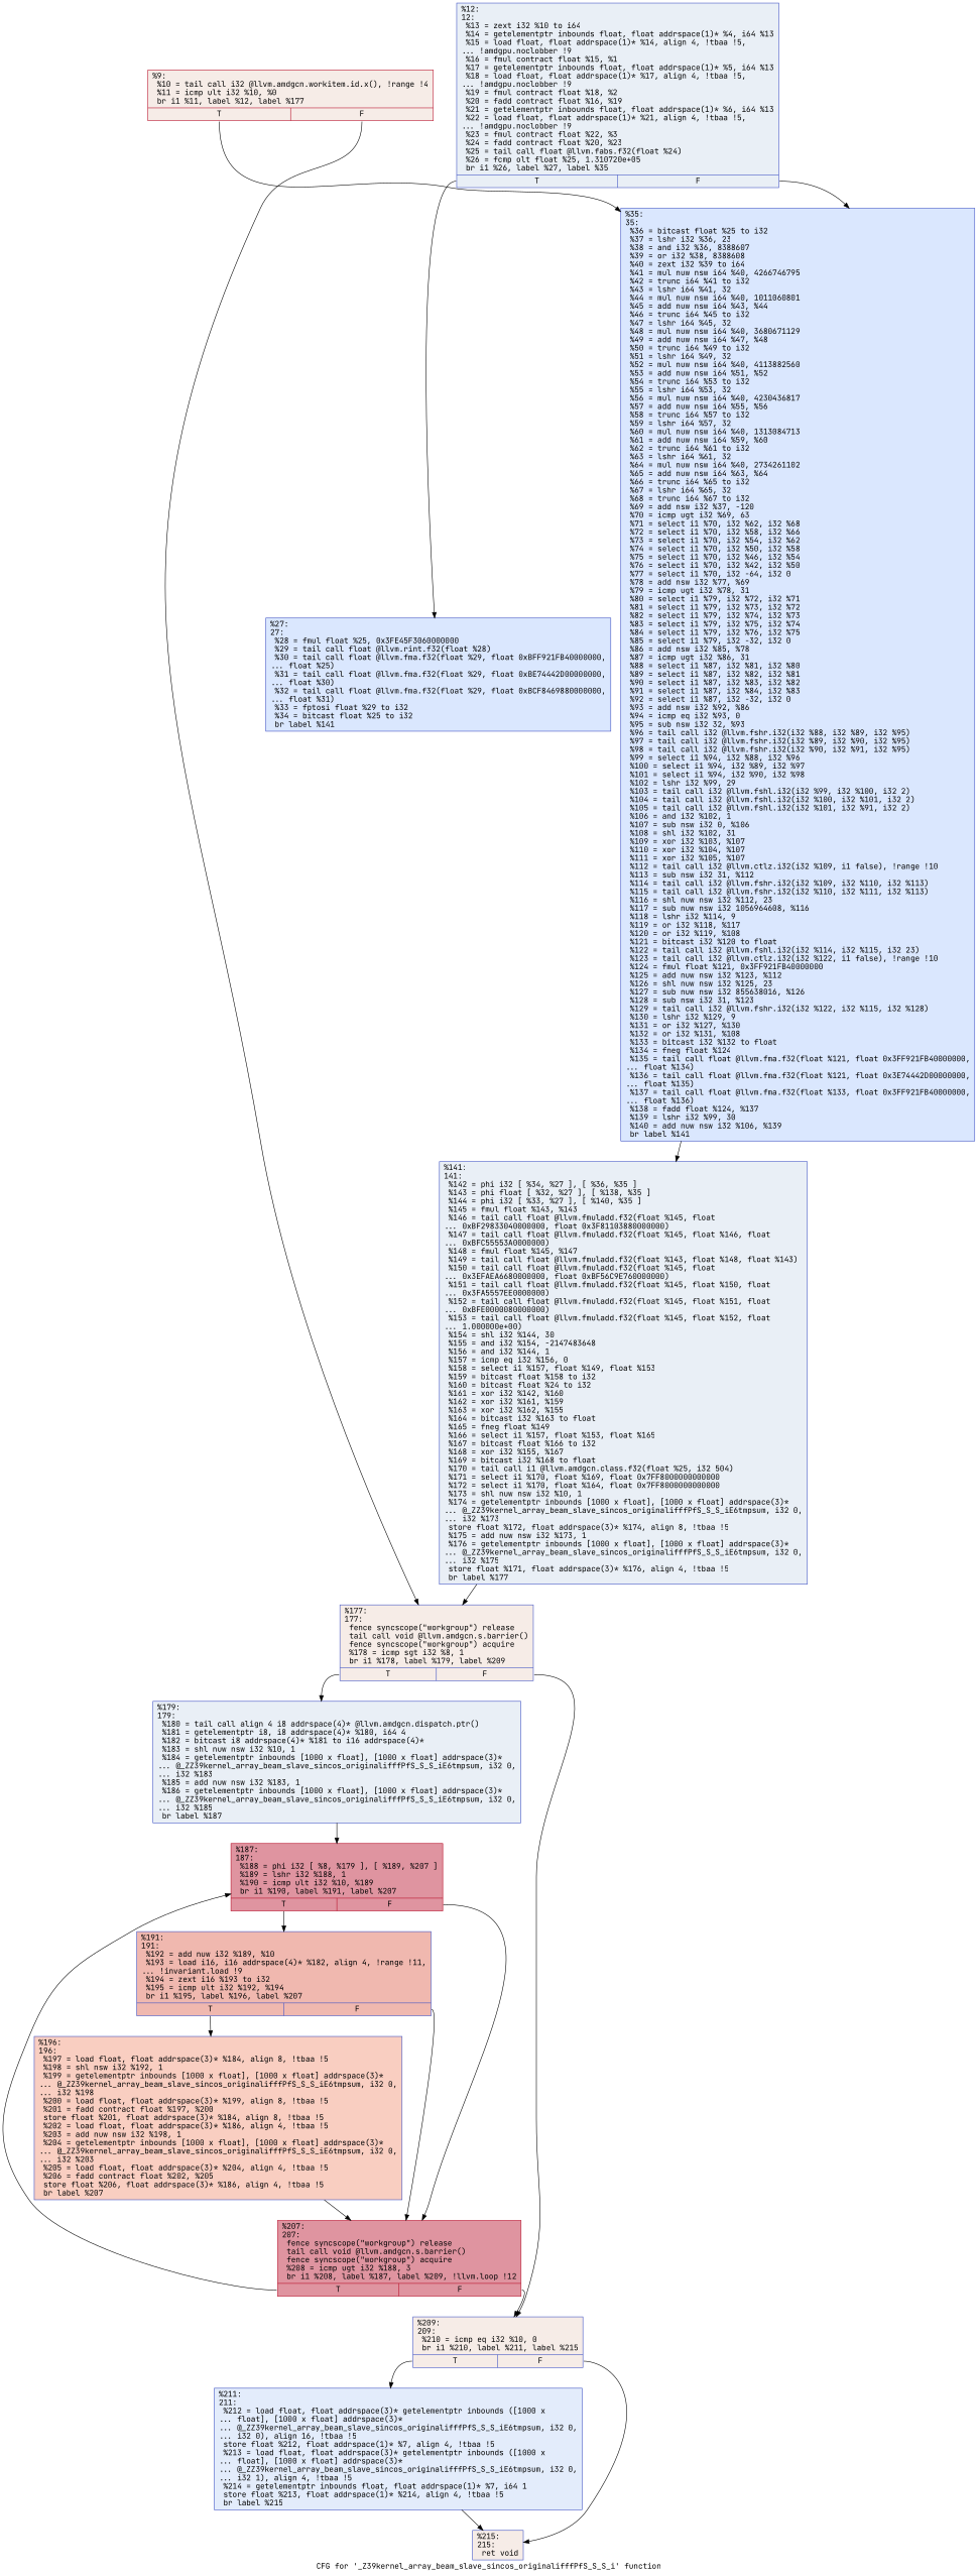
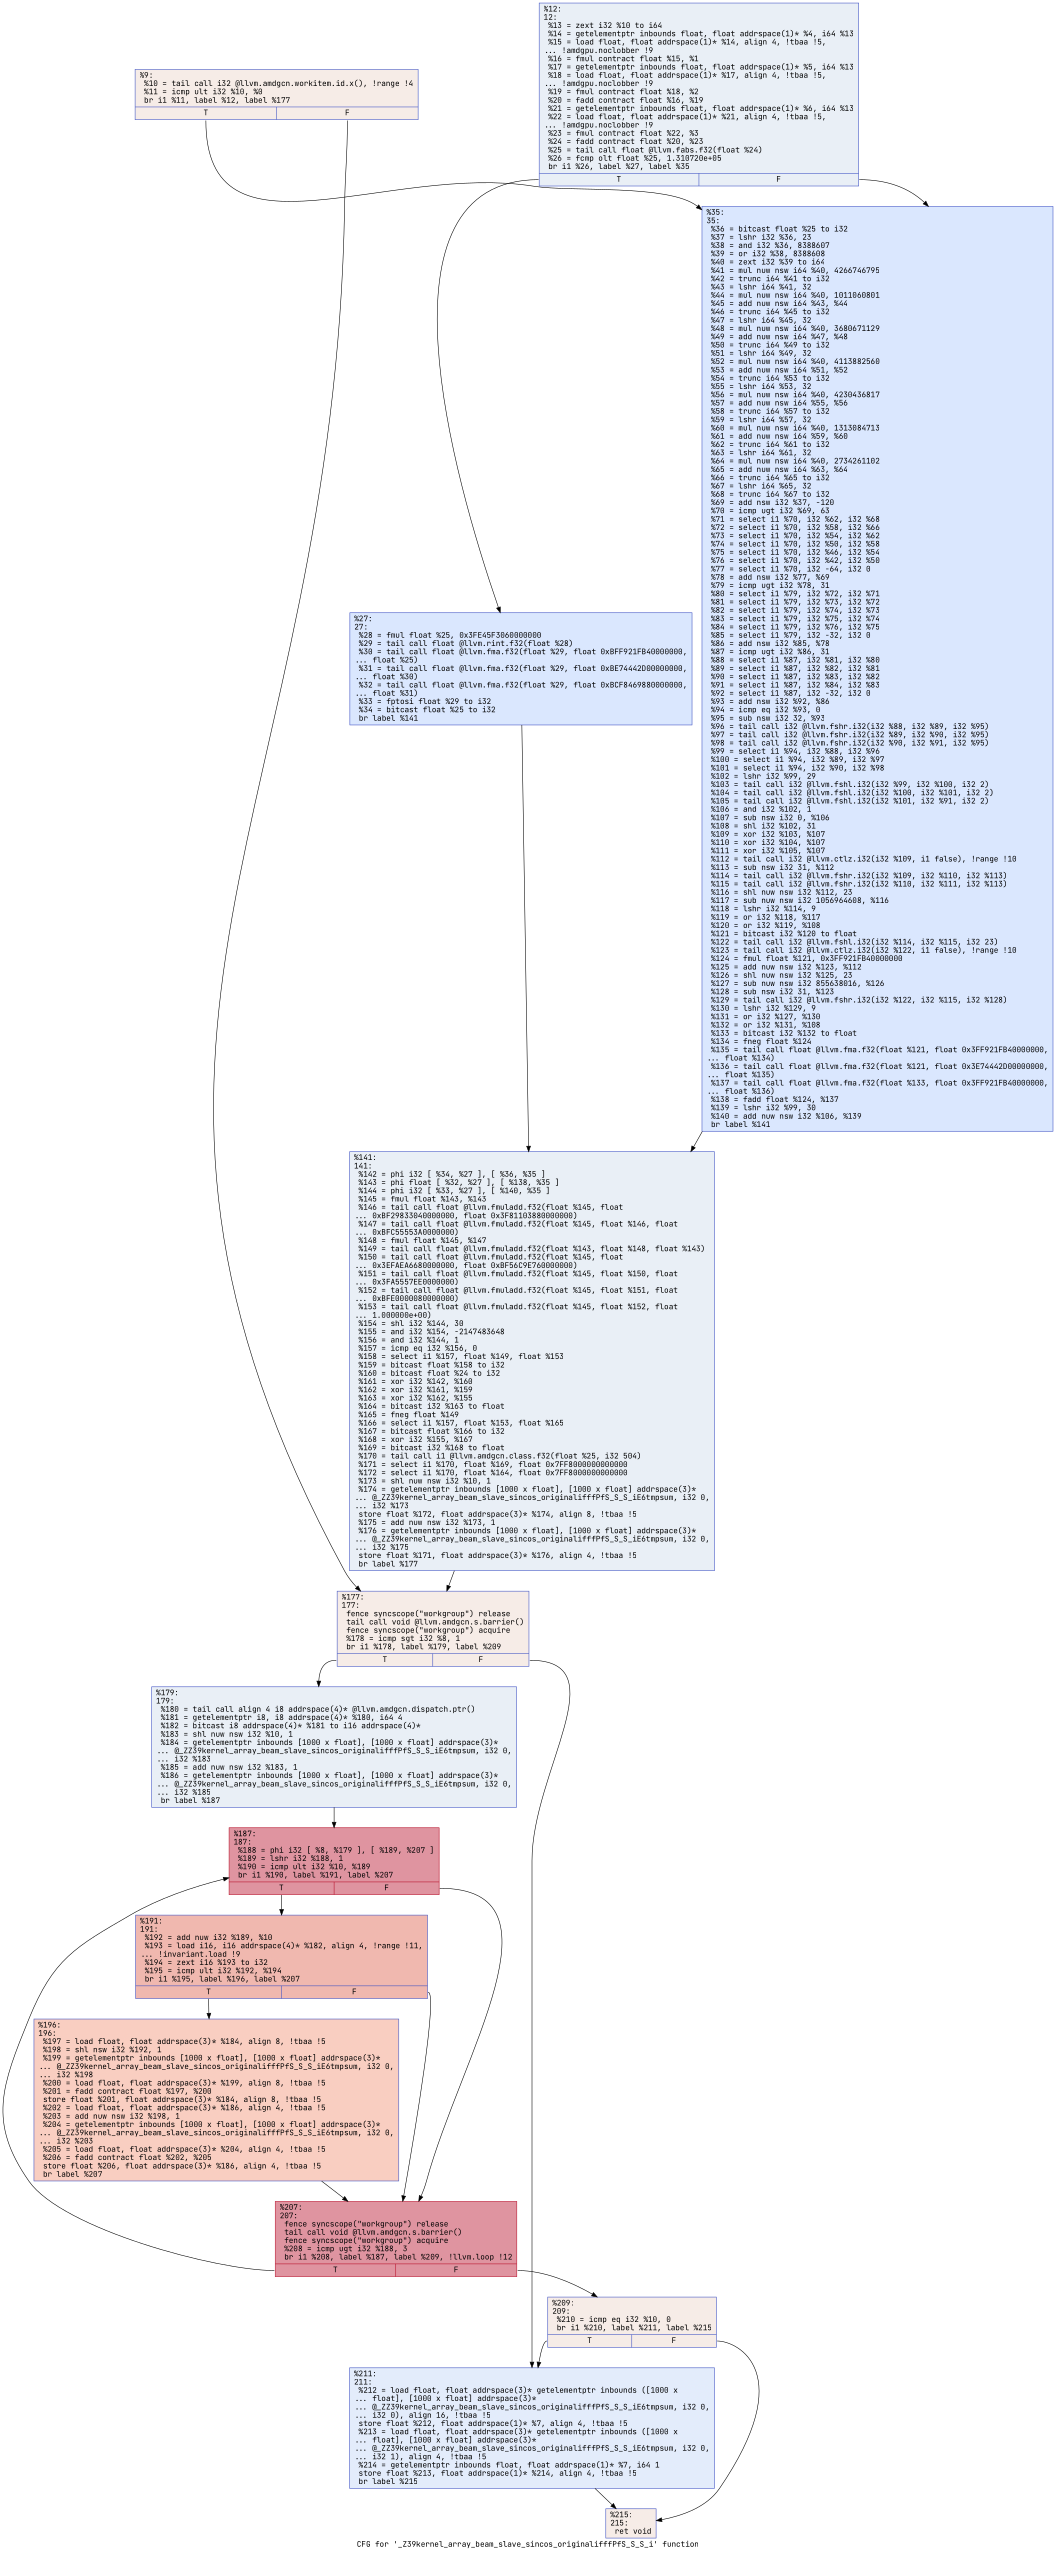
  digraph {
    fontname="JetBrains Mono"
    label="CFG for '_Z39kernel_array_beam_slave_sincos_originalifffPfS_S_S_i' function"
    node [color="#3d50c3ff" fillcolor="#ead5c970" fontname="JetBrains Mono" shape=record style=filled]
    edge [fontname="JetBrains Mono" tailport=s0]
-   n1 [color="#b70d28ff" label="{%9:\l  %10 = tail call i32 @llvm.amdgcn.workitem.id.x(), !range !4\l  %11 = icmp ult i32 %10, %0\l  br i1 %11, label %12, label %177\l|{<s0>T|<s1>F}}"]
+   n1 [label="{%9:\l  %10 = tail call i32 @llvm.amdgcn.workitem.id.x(), !range !4\l  %11 = icmp ult i32 %10, %0\l  br i1 %11, label %12, label %177\l|{<s0>T|<s1>F}}"]
    n2 [label="{%177:\l177:                                              \l  fence syncscope(\"workgroup\") release\l  tail call void @llvm.amdgcn.s.barrier()\l  fence syncscope(\"workgroup\") acquire\l  %178 = icmp sgt i32 %8, 1\l  br i1 %178, label %179, label %209\l|{<s0>T|<s1>F}}"]
    n3 [fillcolor="#abc8fd70" label="{%35:\l35:                                               \l  %36 = bitcast float %25 to i32\l  %37 = lshr i32 %36, 23\l  %38 = and i32 %36, 8388607\l  %39 = or i32 %38, 8388608\l  %40 = zext i32 %39 to i64\l  %41 = mul nuw nsw i64 %40, 4266746795\l  %42 = trunc i64 %41 to i32\l  %43 = lshr i64 %41, 32\l  %44 = mul nuw nsw i64 %40, 1011060801\l  %45 = add nuw nsw i64 %43, %44\l  %46 = trunc i64 %45 to i32\l  %47 = lshr i64 %45, 32\l  %48 = mul nuw nsw i64 %40, 3680671129\l  %49 = add nuw nsw i64 %47, %48\l  %50 = trunc i64 %49 to i32\l  %51 = lshr i64 %49, 32\l  %52 = mul nuw nsw i64 %40, 4113882560\l  %53 = add nuw nsw i64 %51, %52\l  %54 = trunc i64 %53 to i32\l  %55 = lshr i64 %53, 32\l  %56 = mul nuw nsw i64 %40, 4230436817\l  %57 = add nuw nsw i64 %55, %56\l  %58 = trunc i64 %57 to i32\l  %59 = lshr i64 %57, 32\l  %60 = mul nuw nsw i64 %40, 1313084713\l  %61 = add nuw nsw i64 %59, %60\l  %62 = trunc i64 %61 to i32\l  %63 = lshr i64 %61, 32\l  %64 = mul nuw nsw i64 %40, 2734261102\l  %65 = add nuw nsw i64 %63, %64\l  %66 = trunc i64 %65 to i32\l  %67 = lshr i64 %65, 32\l  %68 = trunc i64 %67 to i32\l  %69 = add nsw i32 %37, -120\l  %70 = icmp ugt i32 %69, 63\l  %71 = select i1 %70, i32 %62, i32 %68\l  %72 = select i1 %70, i32 %58, i32 %66\l  %73 = select i1 %70, i32 %54, i32 %62\l  %74 = select i1 %70, i32 %50, i32 %58\l  %75 = select i1 %70, i32 %46, i32 %54\l  %76 = select i1 %70, i32 %42, i32 %50\l  %77 = select i1 %70, i32 -64, i32 0\l  %78 = add nsw i32 %77, %69\l  %79 = icmp ugt i32 %78, 31\l  %80 = select i1 %79, i32 %72, i32 %71\l  %81 = select i1 %79, i32 %73, i32 %72\l  %82 = select i1 %79, i32 %74, i32 %73\l  %83 = select i1 %79, i32 %75, i32 %74\l  %84 = select i1 %79, i32 %76, i32 %75\l  %85 = select i1 %79, i32 -32, i32 0\l  %86 = add nsw i32 %85, %78\l  %87 = icmp ugt i32 %86, 31\l  %88 = select i1 %87, i32 %81, i32 %80\l  %89 = select i1 %87, i32 %82, i32 %81\l  %90 = select i1 %87, i32 %83, i32 %82\l  %91 = select i1 %87, i32 %84, i32 %83\l  %92 = select i1 %87, i32 -32, i32 0\l  %93 = add nsw i32 %92, %86\l  %94 = icmp eq i32 %93, 0\l  %95 = sub nsw i32 32, %93\l  %96 = tail call i32 @llvm.fshr.i32(i32 %88, i32 %89, i32 %95)\l  %97 = tail call i32 @llvm.fshr.i32(i32 %89, i32 %90, i32 %95)\l  %98 = tail call i32 @llvm.fshr.i32(i32 %90, i32 %91, i32 %95)\l  %99 = select i1 %94, i32 %88, i32 %96\l  %100 = select i1 %94, i32 %89, i32 %97\l  %101 = select i1 %94, i32 %90, i32 %98\l  %102 = lshr i32 %99, 29\l  %103 = tail call i32 @llvm.fshl.i32(i32 %99, i32 %100, i32 2)\l  %104 = tail call i32 @llvm.fshl.i32(i32 %100, i32 %101, i32 2)\l  %105 = tail call i32 @llvm.fshl.i32(i32 %101, i32 %91, i32 2)\l  %106 = and i32 %102, 1\l  %107 = sub nsw i32 0, %106\l  %108 = shl i32 %102, 31\l  %109 = xor i32 %103, %107\l  %110 = xor i32 %104, %107\l  %111 = xor i32 %105, %107\l  %112 = tail call i32 @llvm.ctlz.i32(i32 %109, i1 false), !range !10\l  %113 = sub nsw i32 31, %112\l  %114 = tail call i32 @llvm.fshr.i32(i32 %109, i32 %110, i32 %113)\l  %115 = tail call i32 @llvm.fshr.i32(i32 %110, i32 %111, i32 %113)\l  %116 = shl nuw nsw i32 %112, 23\l  %117 = sub nuw nsw i32 1056964608, %116\l  %118 = lshr i32 %114, 9\l  %119 = or i32 %118, %117\l  %120 = or i32 %119, %108\l  %121 = bitcast i32 %120 to float\l  %122 = tail call i32 @llvm.fshl.i32(i32 %114, i32 %115, i32 23)\l  %123 = tail call i32 @llvm.ctlz.i32(i32 %122, i1 false), !range !10\l  %124 = fmul float %121, 0x3FF921FB40000000\l  %125 = add nuw nsw i32 %123, %112\l  %126 = shl nuw nsw i32 %125, 23\l  %127 = sub nuw nsw i32 855638016, %126\l  %128 = sub nsw i32 31, %123\l  %129 = tail call i32 @llvm.fshr.i32(i32 %122, i32 %115, i32 %128)\l  %130 = lshr i32 %129, 9\l  %131 = or i32 %127, %130\l  %132 = or i32 %131, %108\l  %133 = bitcast i32 %132 to float\l  %134 = fneg float %124\l  %135 = tail call float @llvm.fma.f32(float %121, float 0x3FF921FB40000000,\l... float %134)\l  %136 = tail call float @llvm.fma.f32(float %121, float 0x3E74442D00000000,\l... float %135)\l  %137 = tail call float @llvm.fma.f32(float %133, float 0x3FF921FB40000000,\l... float %136)\l  %138 = fadd float %124, %137\l  %139 = lshr i32 %99, 30\l  %140 = add nuw nsw i32 %106, %139\l  br label %141\l}"]
    n4 [fillcolor="#cedaeb70" label="{%12:\l12:                                               \l  %13 = zext i32 %10 to i64\l  %14 = getelementptr inbounds float, float addrspace(1)* %4, i64 %13\l  %15 = load float, float addrspace(1)* %14, align 4, !tbaa !5,\l... !amdgpu.noclobber !9\l  %16 = fmul contract float %15, %1\l  %17 = getelementptr inbounds float, float addrspace(1)* %5, i64 %13\l  %18 = load float, float addrspace(1)* %17, align 4, !tbaa !5,\l... !amdgpu.noclobber !9\l  %19 = fmul contract float %18, %2\l  %20 = fadd contract float %16, %19\l  %21 = getelementptr inbounds float, float addrspace(1)* %6, i64 %13\l  %22 = load float, float addrspace(1)* %21, align 4, !tbaa !5,\l... !amdgpu.noclobber !9\l  %23 = fmul contract float %22, %3\l  %24 = fadd contract float %20, %23\l  %25 = tail call float @llvm.fabs.f32(float %24)\l  %26 = fcmp olt float %25, 1.310720e+05\l  br i1 %26, label %27, label %35\l|{<s0>T|<s1>F}}"]
    n5 [fillcolor="#abc8fd70" label="{%27:\l27:                                               \l  %28 = fmul float %25, 0x3FE45F3060000000\l  %29 = tail call float @llvm.rint.f32(float %28)\l  %30 = tail call float @llvm.fma.f32(float %29, float 0xBFF921FB40000000,\l... float %25)\l  %31 = tail call float @llvm.fma.f32(float %29, float 0xBE74442D00000000,\l... float %30)\l  %32 = tail call float @llvm.fma.f32(float %29, float 0xBCF8469880000000,\l... float %31)\l  %33 = fptosi float %29 to i32\l  %34 = bitcast float %25 to i32\l  br label %141\l}"]
    n6 [fillcolor="#cedaeb70" label="{%179:\l179:                                              \l  %180 = tail call align 4 i8 addrspace(4)* @llvm.amdgcn.dispatch.ptr()\l  %181 = getelementptr i8, i8 addrspace(4)* %180, i64 4\l  %182 = bitcast i8 addrspace(4)* %181 to i16 addrspace(4)*\l  %183 = shl nuw nsw i32 %10, 1\l  %184 = getelementptr inbounds [1000 x float], [1000 x float] addrspace(3)*\l... @_ZZ39kernel_array_beam_slave_sincos_originalifffPfS_S_S_iE6tmpsum, i32 0,\l... i32 %183\l  %185 = add nuw nsw i32 %183, 1\l  %186 = getelementptr inbounds [1000 x float], [1000 x float] addrspace(3)*\l... @_ZZ39kernel_array_beam_slave_sincos_originalifffPfS_S_S_iE6tmpsum, i32 0,\l... i32 %185\l  br label %187\l}"]
    n7 [label="{%209:\l209:                                              \l  %210 = icmp eq i32 %10, 0\l  br i1 %210, label %211, label %215\l|{<s0>T|<s1>F}}"]
    n8 [fillcolor="#cedaeb70" label="{%141:\l141:                                              \l  %142 = phi i32 [ %34, %27 ], [ %36, %35 ]\l  %143 = phi float [ %32, %27 ], [ %138, %35 ]\l  %144 = phi i32 [ %33, %27 ], [ %140, %35 ]\l  %145 = fmul float %143, %143\l  %146 = tail call float @llvm.fmuladd.f32(float %145, float\l... 0xBF29833040000000, float 0x3F81103880000000)\l  %147 = tail call float @llvm.fmuladd.f32(float %145, float %146, float\l... 0xBFC55553A0000000)\l  %148 = fmul float %145, %147\l  %149 = tail call float @llvm.fmuladd.f32(float %143, float %148, float %143)\l  %150 = tail call float @llvm.fmuladd.f32(float %145, float\l... 0x3EFAEA6680000000, float 0xBF56C9E760000000)\l  %151 = tail call float @llvm.fmuladd.f32(float %145, float %150, float\l... 0x3FA5557EE0000000)\l  %152 = tail call float @llvm.fmuladd.f32(float %145, float %151, float\l... 0xBFE0000080000000)\l  %153 = tail call float @llvm.fmuladd.f32(float %145, float %152, float\l... 1.000000e+00)\l  %154 = shl i32 %144, 30\l  %155 = and i32 %154, -2147483648\l  %156 = and i32 %144, 1\l  %157 = icmp eq i32 %156, 0\l  %158 = select i1 %157, float %149, float %153\l  %159 = bitcast float %158 to i32\l  %160 = bitcast float %24 to i32\l  %161 = xor i32 %142, %160\l  %162 = xor i32 %161, %159\l  %163 = xor i32 %162, %155\l  %164 = bitcast i32 %163 to float\l  %165 = fneg float %149\l  %166 = select i1 %157, float %153, float %165\l  %167 = bitcast float %166 to i32\l  %168 = xor i32 %155, %167\l  %169 = bitcast i32 %168 to float\l  %170 = tail call i1 @llvm.amdgcn.class.f32(float %25, i32 504)\l  %171 = select i1 %170, float %169, float 0x7FF8000000000000\l  %172 = select i1 %170, float %164, float 0x7FF8000000000000\l  %173 = shl nuw nsw i32 %10, 1\l  %174 = getelementptr inbounds [1000 x float], [1000 x float] addrspace(3)*\l... @_ZZ39kernel_array_beam_slave_sincos_originalifffPfS_S_S_iE6tmpsum, i32 0,\l... i32 %173\l  store float %172, float addrspace(3)* %174, align 8, !tbaa !5\l  %175 = add nuw nsw i32 %173, 1\l  %176 = getelementptr inbounds [1000 x float], [1000 x float] addrspace(3)*\l... @_ZZ39kernel_array_beam_slave_sincos_originalifffPfS_S_S_iE6tmpsum, i32 0,\l... i32 %175\l  store float %171, float addrspace(3)* %176, align 4, !tbaa !5\l  br label %177\l}"]
    n9 [color="#b70d28ff" fillcolor="#b70d2870" label="{%187:\l187:                                              \l  %188 = phi i32 [ %8, %179 ], [ %189, %207 ]\l  %189 = lshr i32 %188, 1\l  %190 = icmp ult i32 %10, %189\l  br i1 %190, label %191, label %207\l|{<s0>T|<s1>F}}"]
    n10 [fillcolor="#bfd3f670" label="{%211:\l211:                                              \l  %212 = load float, float addrspace(3)* getelementptr inbounds ([1000 x\l... float], [1000 x float] addrspace(3)*\l... @_ZZ39kernel_array_beam_slave_sincos_originalifffPfS_S_S_iE6tmpsum, i32 0,\l... i32 0), align 16, !tbaa !5\l  store float %212, float addrspace(1)* %7, align 4, !tbaa !5\l  %213 = load float, float addrspace(3)* getelementptr inbounds ([1000 x\l... float], [1000 x float] addrspace(3)*\l... @_ZZ39kernel_array_beam_slave_sincos_originalifffPfS_S_S_iE6tmpsum, i32 0,\l... i32 1), align 4, !tbaa !5\l  %214 = getelementptr inbounds float, float addrspace(1)* %7, i64 1\l  store float %213, float addrspace(1)* %214, align 4, !tbaa !5\l  br label %215\l}"]
    n11 [label="{%215:\l215:                                              \l  ret void\l}"]
    n12 [fillcolor="#dc5d4a70" label="{%191:\l191:                                              \l  %192 = add nuw i32 %189, %10\l  %193 = load i16, i16 addrspace(4)* %182, align 4, !range !11,\l... !invariant.load !9\l  %194 = zext i16 %193 to i32\l  %195 = icmp ult i32 %192, %194\l  br i1 %195, label %196, label %207\l|{<s0>T|<s1>F}}"]
    n13 [color="#b70d28ff" fillcolor="#b70d2870" label="{%207:\l207:                                              \l  fence syncscope(\"workgroup\") release\l  tail call void @llvm.amdgcn.s.barrier()\l  fence syncscope(\"workgroup\") acquire\l  %208 = icmp ugt i32 %188, 3\l  br i1 %208, label %187, label %209, !llvm.loop !12\l|{<s0>T|<s1>F}}"]
    n14 [fillcolor="#f2907270" label="{%196:\l196:                                              \l  %197 = load float, float addrspace(3)* %184, align 8, !tbaa !5\l  %198 = shl nsw i32 %192, 1\l  %199 = getelementptr inbounds [1000 x float], [1000 x float] addrspace(3)*\l... @_ZZ39kernel_array_beam_slave_sincos_originalifffPfS_S_S_iE6tmpsum, i32 0,\l... i32 %198\l  %200 = load float, float addrspace(3)* %199, align 8, !tbaa !5\l  %201 = fadd contract float %197, %200\l  store float %201, float addrspace(3)* %184, align 8, !tbaa !5\l  %202 = load float, float addrspace(3)* %186, align 4, !tbaa !5\l  %203 = add nuw nsw i32 %198, 1\l  %204 = getelementptr inbounds [1000 x float], [1000 x float] addrspace(3)*\l... @_ZZ39kernel_array_beam_slave_sincos_originalifffPfS_S_S_iE6tmpsum, i32 0,\l... i32 %203\l  %205 = load float, float addrspace(3)* %204, align 4, !tbaa !5\l  %206 = fadd contract float %202, %205\l  store float %206, float addrspace(3)* %186, align 4, !tbaa !5\l  br label %207\l}"]
    n1 -> n2 [tailport=s1]
    n1 -> n3
    n2 -> n6
-   n2 -> n7 [tailport=s1]
+   n2 -> n10 [tailport=s1]
    n3 -> n8
    n4 -> n3 [tailport=s1]
    n4 -> n5
+   n5 -> n8
    n6 -> n9
    n7 -> n10
    n7 -> n11 [tailport=s1]
    n8 -> n2
    n9 -> n12
    n9 -> n13 [tailport=s1]
    n10 -> n11
    n12 -> n13 [tailport=s1]
    n12 -> n14
    n13 -> n7 [tailport=s1]
    n13 -> n9
    n14 -> n13
  }
